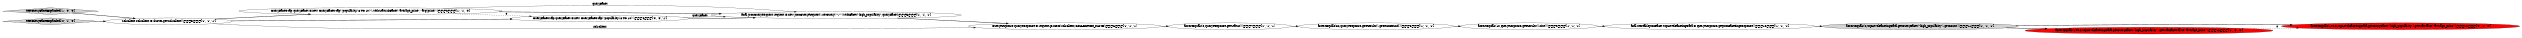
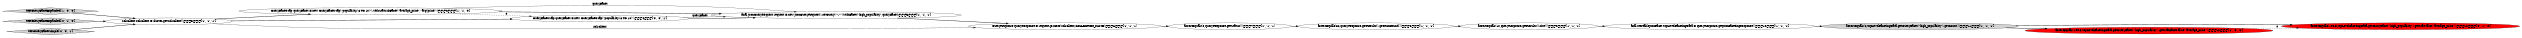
  digraph {
    rankdir=LR
    node [fillcolor=white shape=ellipse style=filled]
    edge [style=bold]
    n1 [label="final NestableJsonFacet topLevelFacetingData = queryResponse.getJsonFacetingResponse()@@@10@@@['1', '1', '1']"]
    n2 [fillcolor=lightgray label="assertEquals(2,topLevelFacetingData.getQueryFacet(\"high_popularity\").getCount())@@@11@@@['1', '1', '1']"]
    n3 [label="assertEquals(10,queryResponse.getResults().size())@@@9@@@['1', '1', '1']"]
    n4 [fillcolor=red label="assertEquals(199.5,topLevelFacetingData.getQueryFacet(\"high_popularity\").getStatValue(\"average_price\"))@@@12@@@['0', '1', '0']"]
    n5 [label="QueryFacetMap queryFacet = new QueryFacetMap(\"popularity:(8 TO 10(\").withStatSubFacet(\"average_price\",\"avg(price)\")@@@4@@@['1', '1', '0']"]
    n6 [label="QueryFacetMap queryFacet = new QueryFacetMap(\"popularity:(8 TO 10(\")@@@4@@@['0', '0', '1']"]
    n7 [label="final JsonQueryRequest request = new JsonQueryRequest().setQuery(\"*:*\").withFacet(\"high_popularity\",queryFacet)@@@5@@@['1', '1', '1']"]
    n8 [fillcolor=red label="assertEquals(199.5,topLevelFacetingData.getQueryFacet(\"high_popularity\").getStatFacetValue(\"average_price\"))@@@12@@@['1', '0', '0']"]
    n9 [label="SolrClient solrClient = cluster.getSolrClient()@@@3@@@['1', '1', '1']"]
    n10 [label="QueryResponse queryResponse = request.process(solrClient,COLLECTION_NAME)@@@6@@@['1', '1', '1']"]
    n11 [fillcolor=lightgray label="testQueryFacetExpanded['1', '0', '0']" shape=diamond]
    n12 [fillcolor=lightgray label="testQueryFacetExpanded['0', '1', '0']" shape=diamond]
+   n13 [fillcolor=lightgray label="testQueryFacetSimple['0', '0', '1']" shape=diamond]
    n14 [label="assertEquals(0,queryResponse.getStatus())@@@7@@@['1', '1', '1']"]
    n15 [label="assertEquals(32,queryResponse.getResults().getNumFound())@@@8@@@['1', '1', '1']"]
    n1 -> n2
    n2 -> n4
    n2 -> n8
    n3 -> n1
    n5 -> n6 [label=0 style=dashed]
    n5 -> n7 [label=queryFacet style=solid]
    n5 -> n7
    n6 -> n7
    n6 -> n7 [label=queryFacet style=solid]
    n7 -> n10
    n8 -> n4 [label=0 style=dashed]
    n9 -> n5
    n9 -> n6
    n9 -> n10 [label=solrClient style=solid]
    n10 -> n14
    n11 -> n9
    n12 -> n9
+   n13 -> n9
    n14 -> n15
    n15 -> n3
  }
